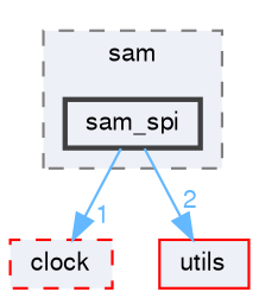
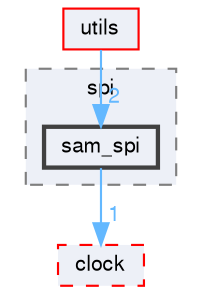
  digraph {
    compound=true
    node [color=red fillcolor="#edf0f7" fontname=FreeSans fontsize=10 shape=box]
    edge [color=steelblue1 fontcolor=steelblue1 fontname=FreeSans fontsize=10 labeldistance=1.5 labelfontname=FreeSans labelfontsize=10]
    n1 [color=grey25 height=0.2 label=sam_spi style="filled,bold" width=0.4]
    n2 [height=0.2 label=clock style="filled,dashed" width=0.4]
    n3 [height=0.2 label=utils style=filled width=0.4]
    subgraph cluster_1 {
      bgcolor="#edf0f7"
      fontname=FreeSans
      fontsize=10
-     label=sam
+     label=spi
      pencolor=grey50
      style="filled,dashed"
      n1
    }
    n1 -> n2 [headlabel=1]
-   n1 -> n3 [headlabel=2]
+   n3 -> n1 [headlabel=2]
  }
